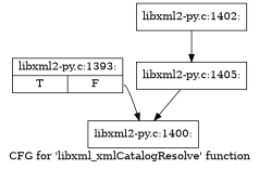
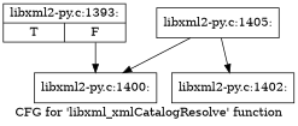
  digraph {
    label="CFG for 'libxml_xmlCatalogResolve' function"
    node [shape=record]
    n1 [label="{libxml2-py.c:1393:|{<s0>T|<s1>F}}"]
    n2 [label="{libxml2-py.c:1400:}"]
    n3 [label="{libxml2-py.c:1402:}"]
    n4 [label="{libxml2-py.c:1405:}"]
    n1 -> n2 [tailport=s1]
-   n3 -> n4
+   n4 -> n3
    n4 -> n2
  }
